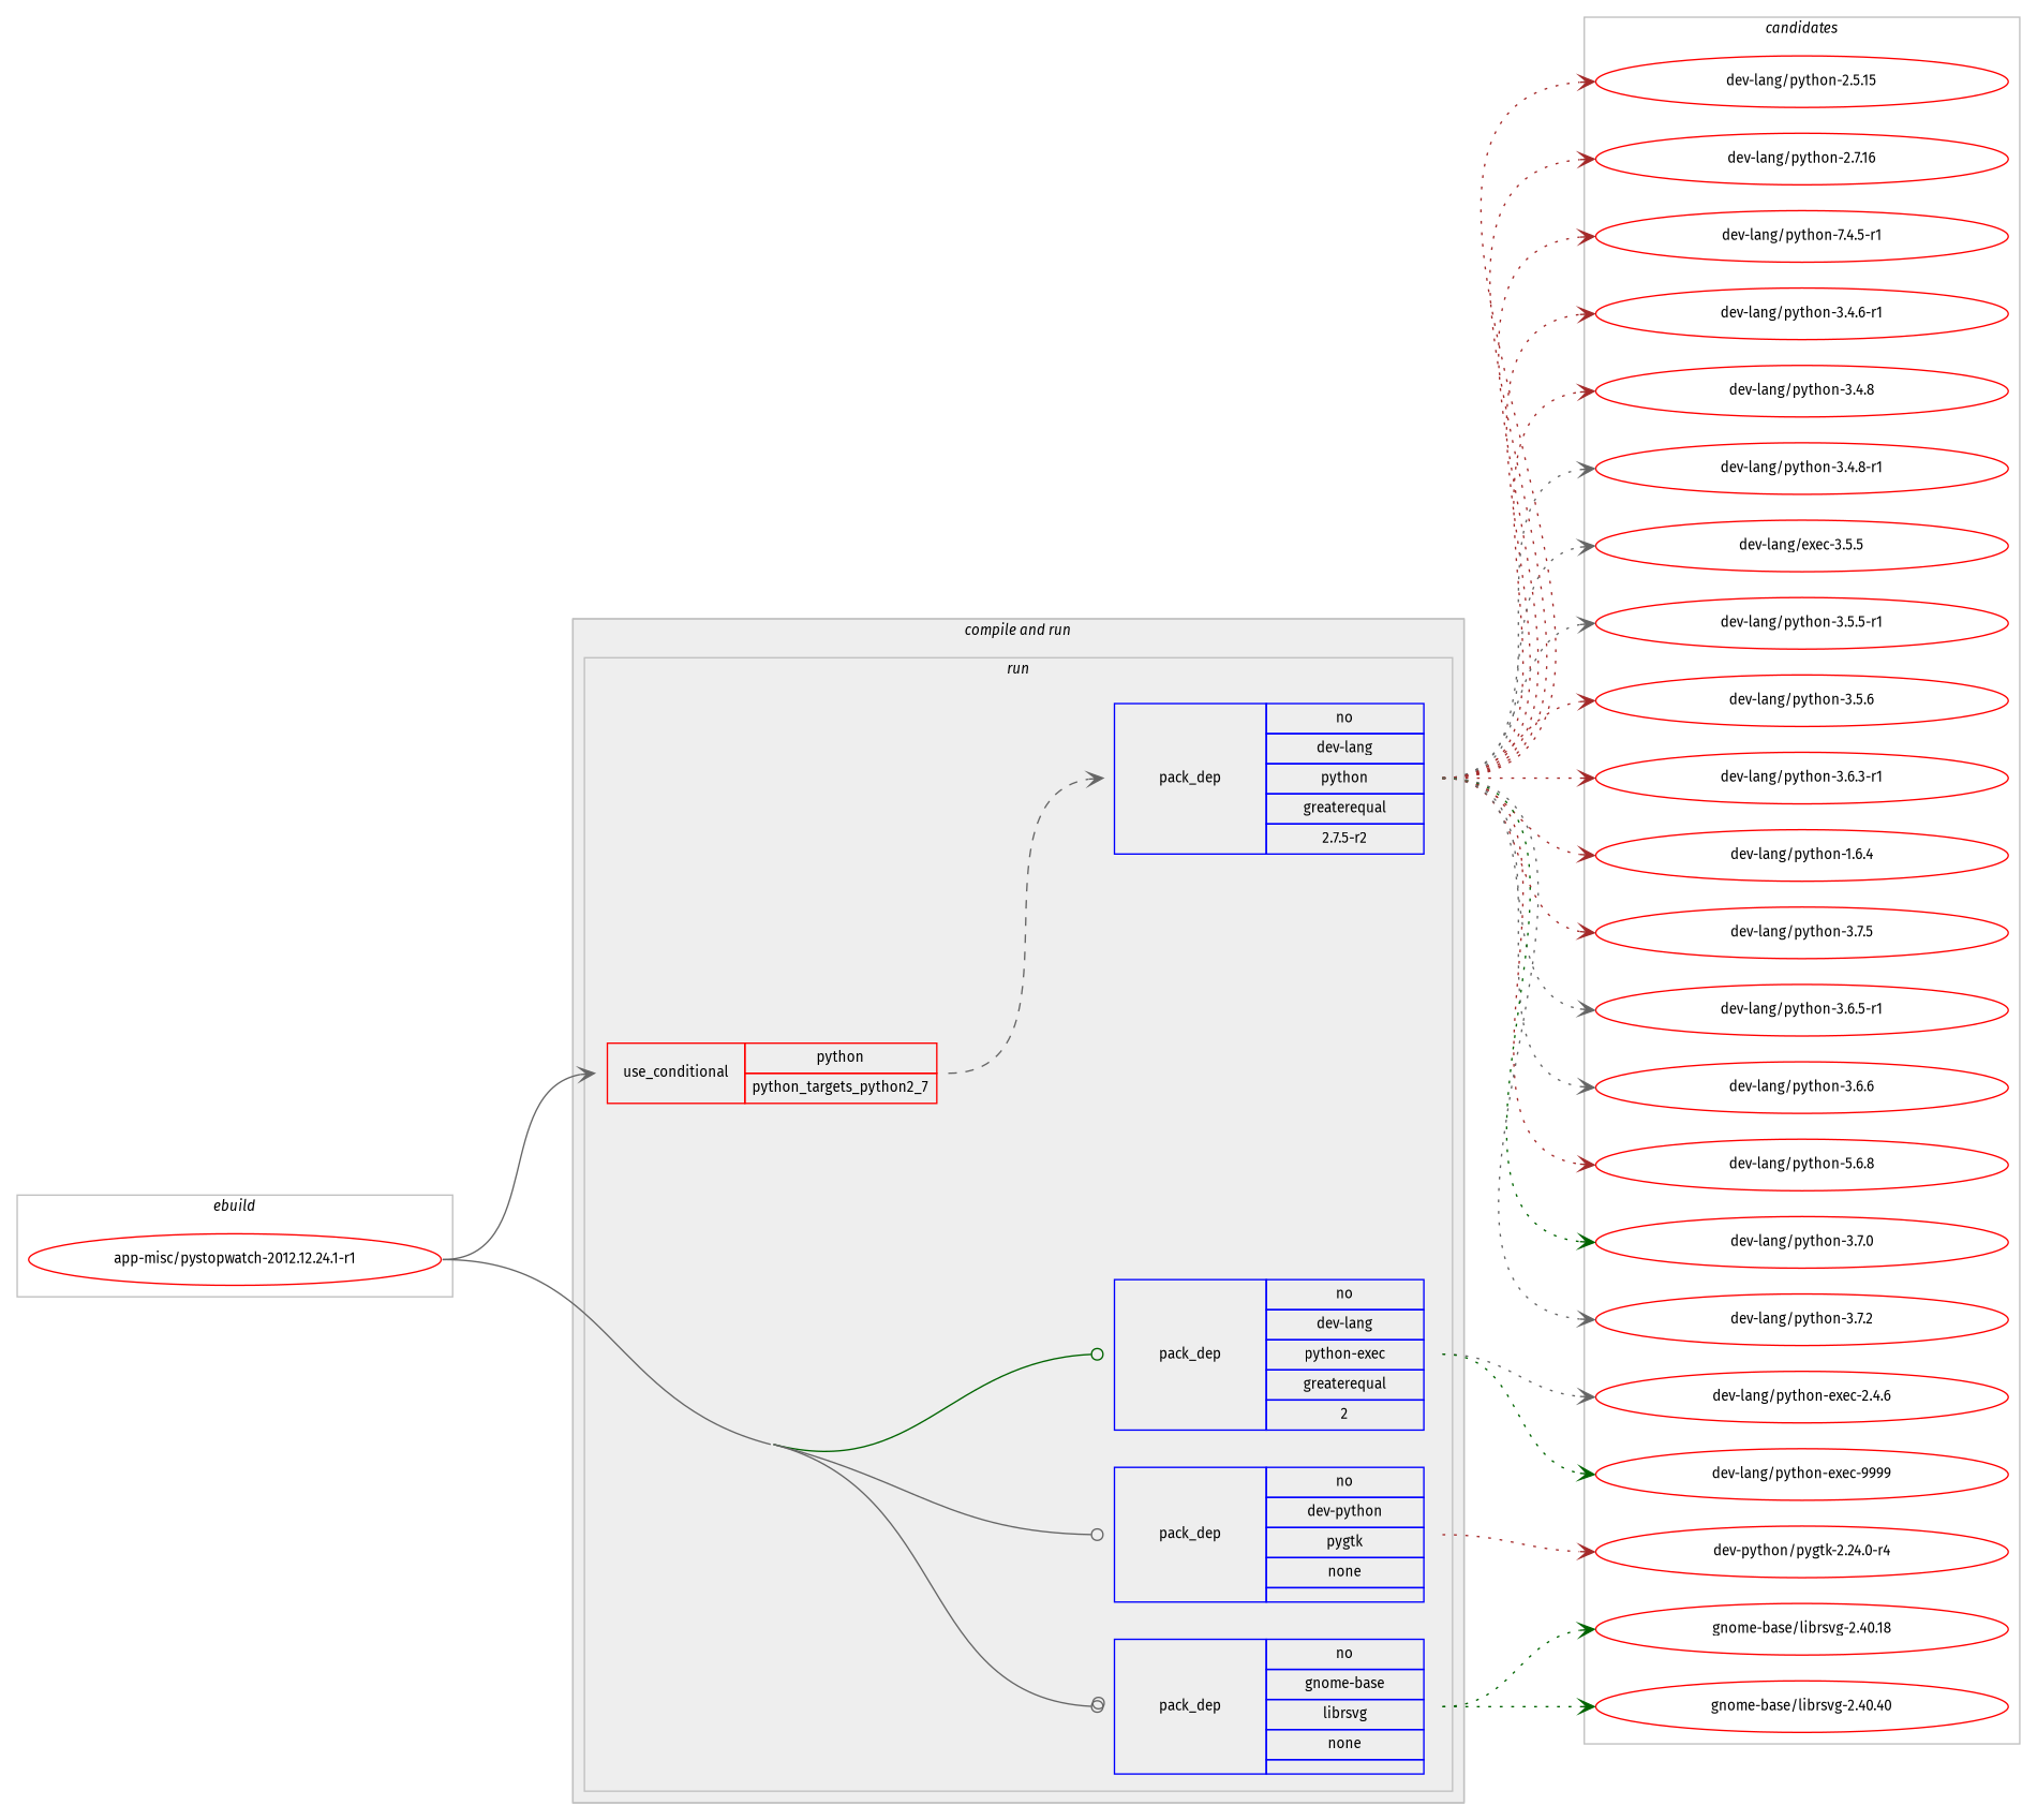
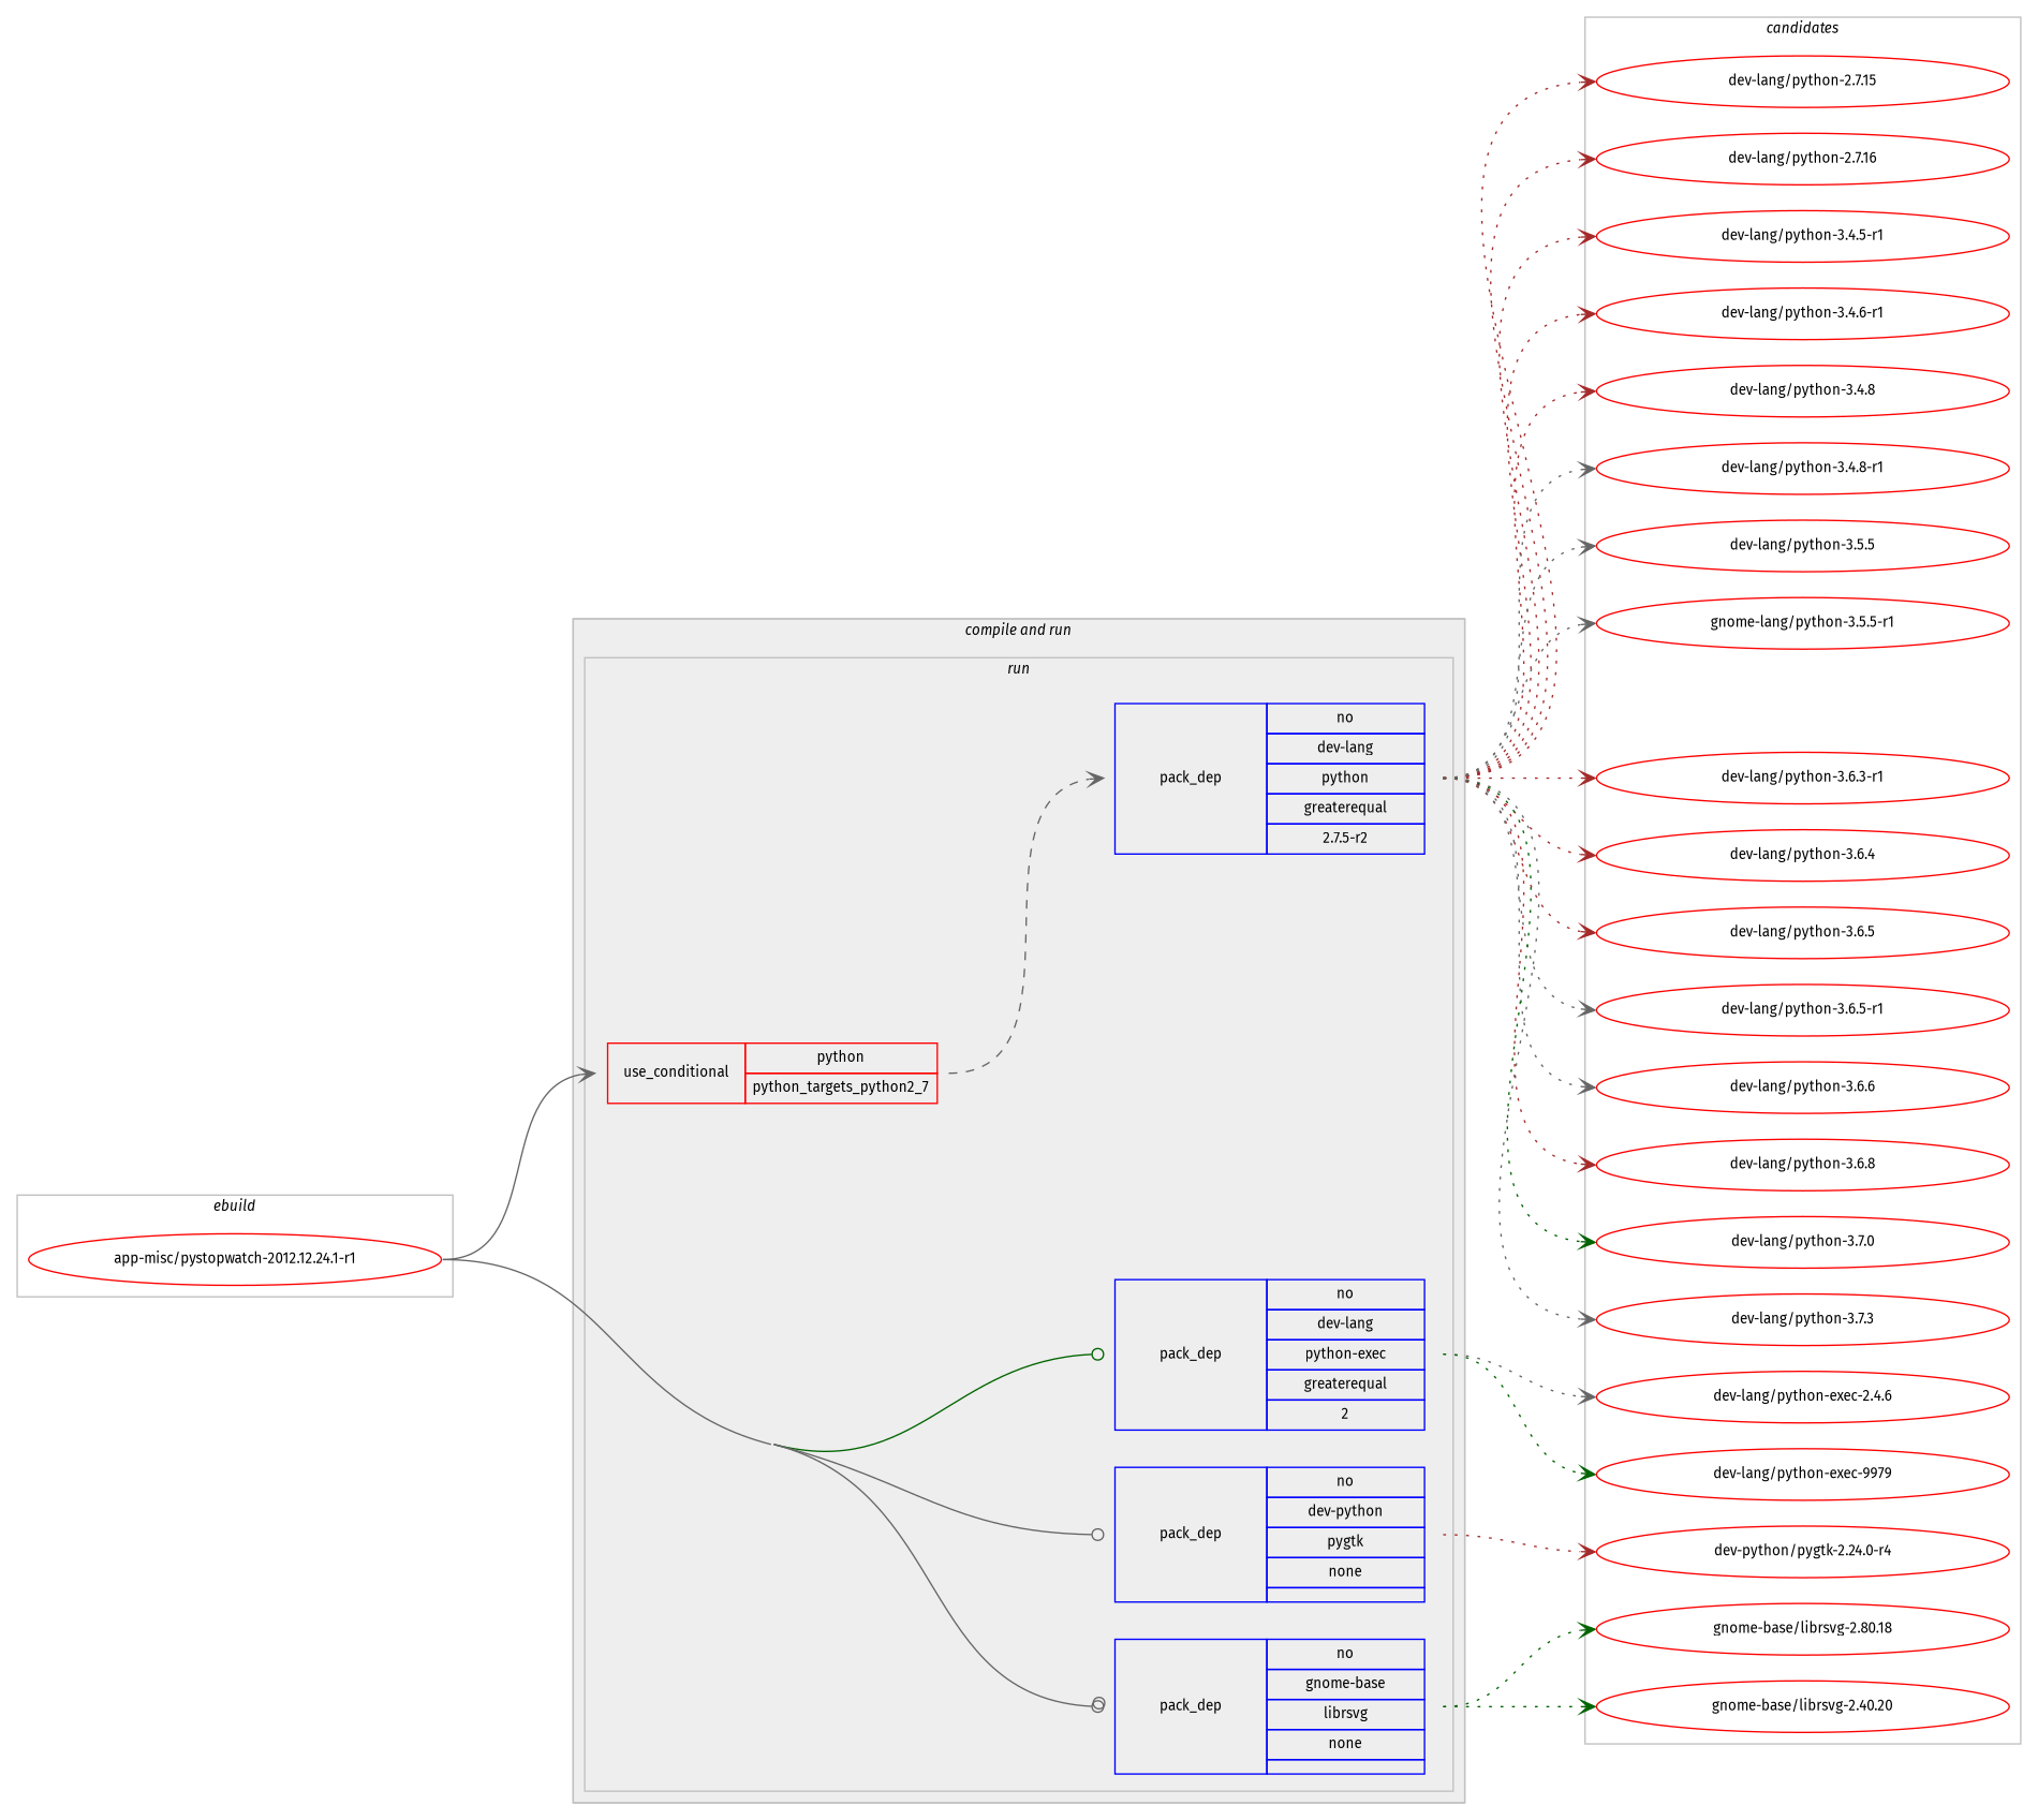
  digraph {
    compound=true
    concentrate=true
    fontname="Fira Sans"
    fontsize=10
    newrank=true
    rankdir=LR
    ranksep=1.5
    node [color=red fontname="Fira Sans" fontsize=10]
    edge [arrowhead=vee color=gray40 fontname="Fira Sans" headport=w style=dotted tailport=e weight=100]
    n1 [label="app-misc/pystopwatch-2012.12.24.1-r1" width=4]
    n2 [color=blue label=<<TABLE BORDER="0" CELLBORDER="1" CELLSPACING="0" CELLPADDING="4" WIDTH="220"><TR><TD ROWSPAN="6" CELLPADDING="30">pack_dep</TD></TR><TR><TD WIDTH="110">no</TD></TR><TR><TD>dev-lang</TD></TR><TR><TD>python</TD></TR><TR><TD>greaterequal</TD></TR><TR><TD>2.7.5-r2</TD></TR></TABLE>> shape=none]
    n3 [label=<<TABLE BORDER="0" CELLBORDER="1" CELLSPACING="0" CELLPADDING="4"><TR><TD ROWSPAN="3" CELLPADDING="10">use_conditional</TD></TR><TR><TD>python</TD></TR><TR><TD>python_targets_python2_7</TD></TR></TABLE>> shape=none]
    n4 [color=blue label=<<TABLE BORDER="0" CELLBORDER="1" CELLSPACING="0" CELLPADDING="4" WIDTH="220"><TR><TD ROWSPAN="6" CELLPADDING="30">pack_dep</TD></TR><TR><TD WIDTH="110">no</TD></TR><TR><TD>dev-lang</TD></TR><TR><TD>python-exec</TD></TR><TR><TD>greaterequal</TD></TR><TR><TD>2</TD></TR></TABLE>> shape=none]
    n5 [color=blue label=<<TABLE BORDER="0" CELLBORDER="1" CELLSPACING="0" CELLPADDING="4" WIDTH="220"><TR><TD ROWSPAN="6" CELLPADDING="30">pack_dep</TD></TR><TR><TD WIDTH="110">no</TD></TR><TR><TD>dev-python</TD></TR><TR><TD>pygtk</TD></TR><TR><TD>none</TD></TR><TR><TD></TD></TR></TABLE>> shape=none]
    n6 [color=blue label=<<TABLE BORDER="0" CELLBORDER="1" CELLSPACING="0" CELLPADDING="4" WIDTH="220"><TR><TD ROWSPAN="6" CELLPADDING="30">pack_dep</TD></TR><TR><TD WIDTH="110">no</TD></TR><TR><TD>gnome-base</TD></TR><TR><TD>librsvg</TD></TR><TR><TD>none</TD></TR><TR><TD></TD></TR></TABLE>> shape=none]
-   n7 [label="dev-lang/python-2.5.15" width=4]
+   n7 [label="dev-lang/python-2.7.15" width=4]
    n8 [label="dev-lang/python-2.7.16" width=4]
-   n9 [label="dev-lang/python-7.4.5-r1" width=4]
+   n9 [label="dev-lang/python-3.4.5-r1" width=4]
    n10 [label="dev-lang/python-3.4.6-r1" width=4]
    n11 [label="dev-lang/python-3.4.8" width=4]
    n12 [label="dev-lang/python-3.4.8-r1" width=4]
-   n13 [label="dev-lang/exec-3.5.5" width=4]
-   n14 [label="dev-lang/python-3.5.5-r1" width=4]
-   n15 [label="dev-lang/python-3.5.6" width=4]
+   n13 [label="dev-lang/python-3.5.5" width=4]
+   n14 [label="gnome-lang/python-3.5.5-r1" width=4]
    n16 [label="dev-lang/python-3.6.3-r1" width=4]
-   n17 [label="dev-lang/python-1.6.4" width=4]
-   n18 [label="dev-lang/python-3.7.5" width=4]
+   n17 [label="dev-lang/python-3.6.4" width=4]
+   n18 [label="dev-lang/python-3.6.5" width=4]
    n19 [label="dev-lang/python-3.6.5-r1" width=4]
    n20 [label="dev-lang/python-3.6.6" width=4]
-   n21 [label="dev-lang/python-5.6.8" width=4]
+   n21 [label="dev-lang/python-3.6.8" width=4]
    n22 [label="dev-lang/python-3.7.0" width=4]
-   n23 [label="dev-lang/python-3.7.2" width=4]
+   n23 [label="dev-lang/python-3.7.3" width=4]
    n24 [label="dev-lang/python-exec-2.4.6" width=4]
-   n25 [label="dev-lang/python-exec-9999" width=4]
+   n25 [label="dev-lang/python-exec-9979" width=4]
    n26 [label="dev-python/pygtk-2.24.0-r4" width=4]
-   n27 [label="gnome-base/librsvg-2.40.18" width=4]
-   n28 [label="gnome-base/librsvg-2.40.40" width=4]
+   n27 [label="gnome-base/librsvg-2.80.18" width=4]
+   n28 [label="gnome-base/librsvg-2.40.20" width=4]
    subgraph cluster_1 {
      color=gray
      label=<<i>ebuild</i>>
      rank=same
      n1
    }
    subgraph cluster_2 {
      color=gray
      label=<<i>dependencies</i>>
      subgraph cluster_3 {
        color=gray
        fillcolor="#eeeeee"
        label=<<i>compile</i>>
        style=filled
      }
      subgraph cluster_4 {
        color=gray
        fillcolor="#eeeeee"
        label=<<i>compile and run</i>>
        style=filled
      }
      subgraph cluster_5 {
        color=gray
        fillcolor="#eeeeee"
        label=<<i>run</i>>
        style=filled
        subgraph sub_6 {
          color=gray
          fillcolor="#eeeeee"
          label=<<i>run</i>>
          style=filled
          n3
          subgraph sub_7 {
            color=gray
            fillcolor="#eeeeee"
            label=<<i>run</i>>
            style=filled
            n2
          }
        }
        subgraph sub_8 {
          color=gray
          fillcolor="#eeeeee"
          label=<<i>run</i>>
          style=filled
          n4
        }
        subgraph sub_9 {
          color=gray
          fillcolor="#eeeeee"
          label=<<i>run</i>>
          style=filled
          n5
        }
        subgraph sub_10 {
          color=gray
          fillcolor="#eeeeee"
          label=<<i>run</i>>
          style=filled
          n6
        }
      }
    }
    subgraph cluster_11 {
      color=gray
      label=<<i>candidates</i>>
      rank=same
      subgraph sub_12 {
        color=black
        label=<<i>candidates</i>>
        nodesep=1
        rank=same
        n7
        n8
        n9
        n10
        n11
        n12
        n13
        n14
-       n15
        n16
        n17
        n18
        n19
        n20
        n21
        n22
        n23
      }
      subgraph sub_13 {
        color=black
        label=<<i>candidates</i>>
        nodesep=1
        rank=same
        n24
        n25
      }
      subgraph sub_14 {
        color=black
        label=<<i>candidates</i>>
        nodesep=1
        rank=same
        n26
      }
      subgraph sub_15 {
        color=black
        label=<<i>candidates</i>>
        nodesep=1
        rank=same
        n27
        n28
      }
    }
    n1 -> n3 [style=solid weight=20]
    n1 -> n4 [arrowhead=odot color=darkgreen style=solid weight=20]
    n1 -> n5 [arrowhead=odot style=solid weight=20]
    n1 -> n6 [arrowhead=odot style=solid weight=20]
    n2 -> n7 [color=brown]
    n2 -> n8 [color=brown]
    n2 -> n9 [color=brown]
    n2 -> n10 [color=brown]
    n2 -> n11 [color=brown]
    n2 -> n12
    n2 -> n13
    n2 -> n14
-   n2 -> n15 [color=brown]
    n2 -> n16 [color=brown]
    n2 -> n17 [color=brown]
    n2 -> n18 [color=brown]
    n2 -> n19
    n2 -> n20
    n2 -> n21 [color=brown]
    n2 -> n22 [color=darkgreen]
    n2 -> n23
    n3 -> n2 [style=dashed weight=20]
    n4 -> n24
    n4 -> n25 [color=darkgreen]
    n5 -> n26 [color=brown]
    n6 -> n27 [color=darkgreen]
    n6 -> n28 [color=darkgreen]
  }
